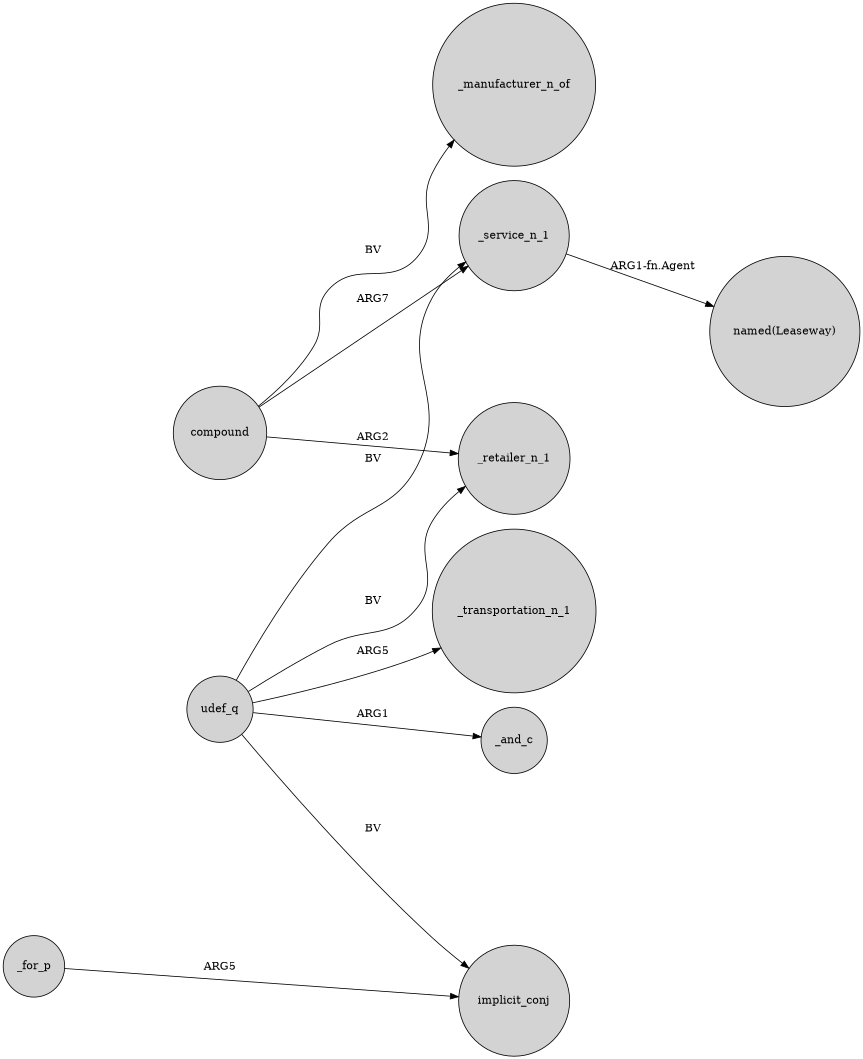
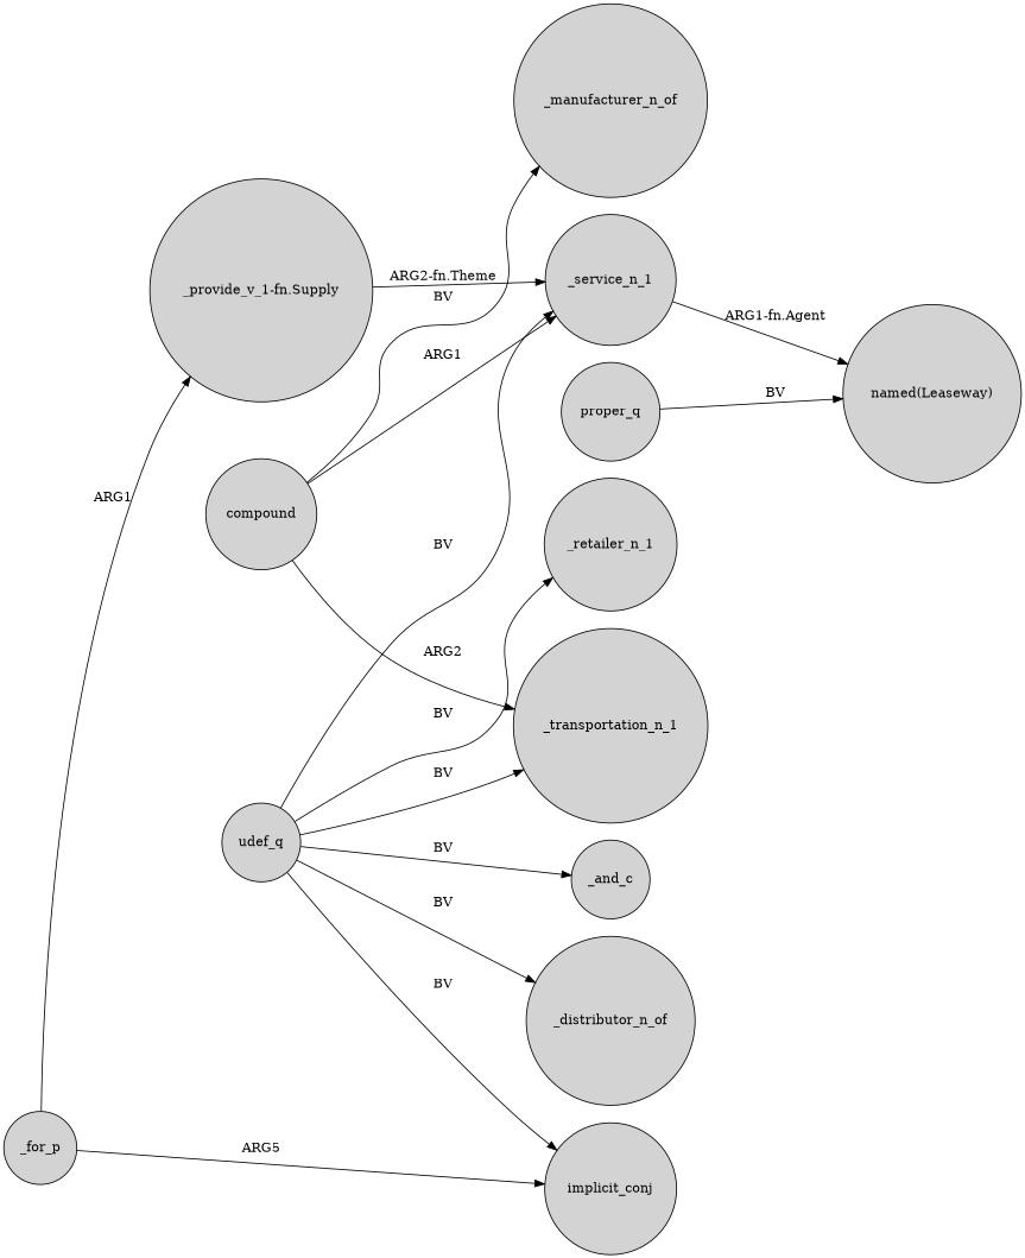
  digraph {
    rankdir=LR
    node [shape=circle style=filled]
    compound
    _transportation_n_1
    _service_n_1
    _manufacturer_n_of
    "named(Leaseway)"
    _for_p
+   "_provide_v_1-fn.Supply"
    implicit_conj
    udef_q
+   _distributor_n_of
    _retailer_n_1
    _and_c
-   compound -> _retailer_n_1 [label=ARG2]
-   compound -> _service_n_1 [label=ARG7]
+   proper_q
+   compound -> _transportation_n_1 [label=ARG2]
+   compound -> _service_n_1 [label=ARG1]
    compound -> _manufacturer_n_of [label=BV]
    _service_n_1 -> "named(Leaseway)" [label="ARG1-fn.Agent"]
+   _for_p -> "_provide_v_1-fn.Supply" [label=ARG1]
    _for_p -> implicit_conj [label=ARG5]
-   udef_q -> _transportation_n_1 [label=ARG5]
+   "_provide_v_1-fn.Supply" -> _service_n_1 [label="ARG2-fn.Theme"]
+   udef_q -> _transportation_n_1 [label=BV]
    udef_q -> _service_n_1 [label=BV]
    udef_q -> implicit_conj [label=BV]
+   udef_q -> _distributor_n_of [label=BV]
    udef_q -> _retailer_n_1 [label=BV]
-   udef_q -> _and_c [label=ARG1]
+   udef_q -> _and_c [label=BV]
+   proper_q -> "named(Leaseway)" [label=BV]
  }
